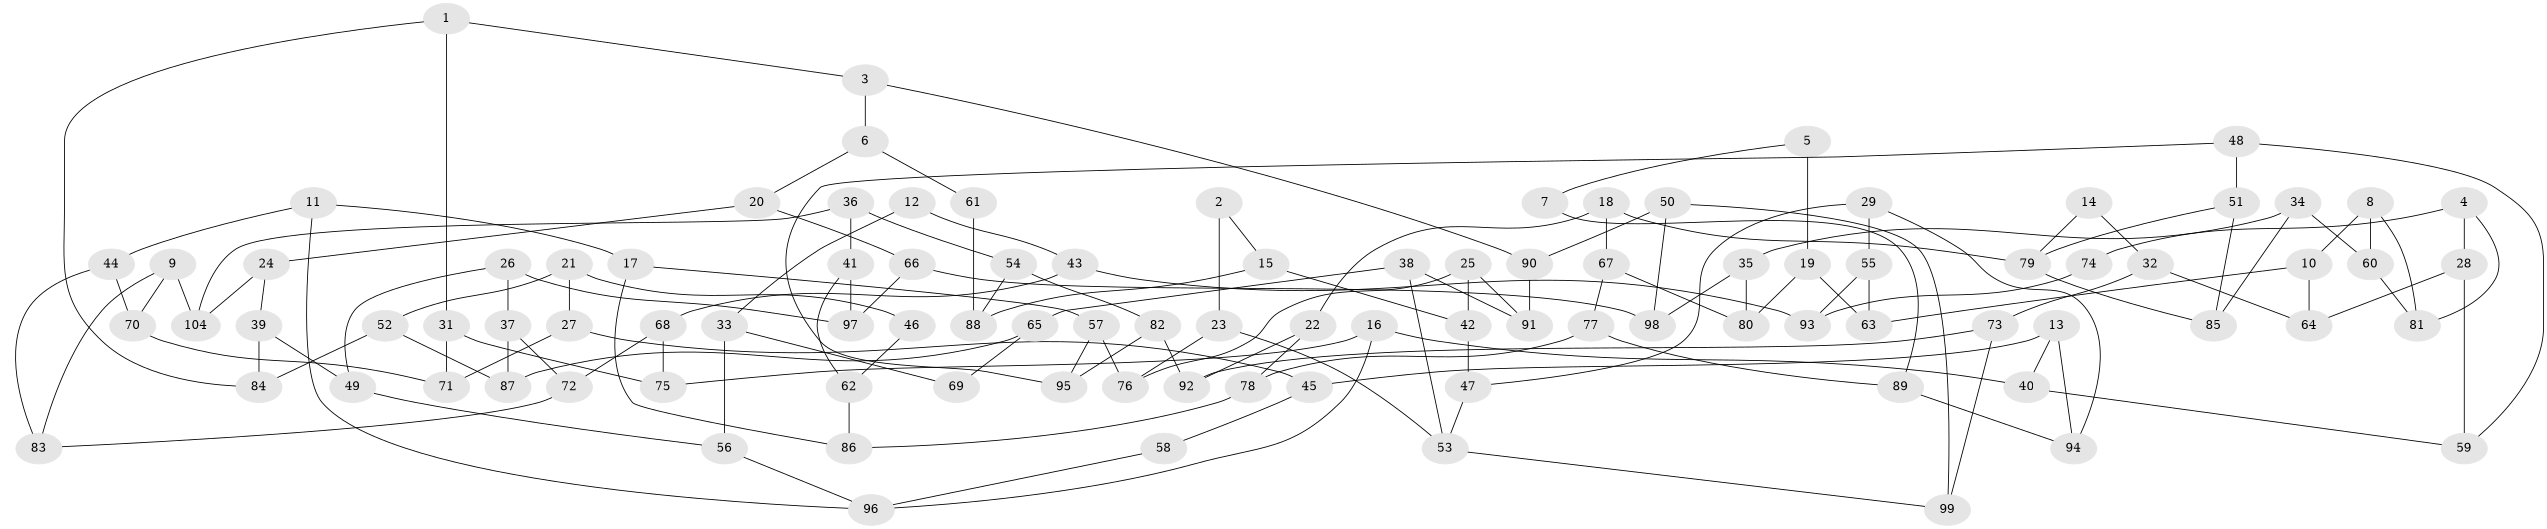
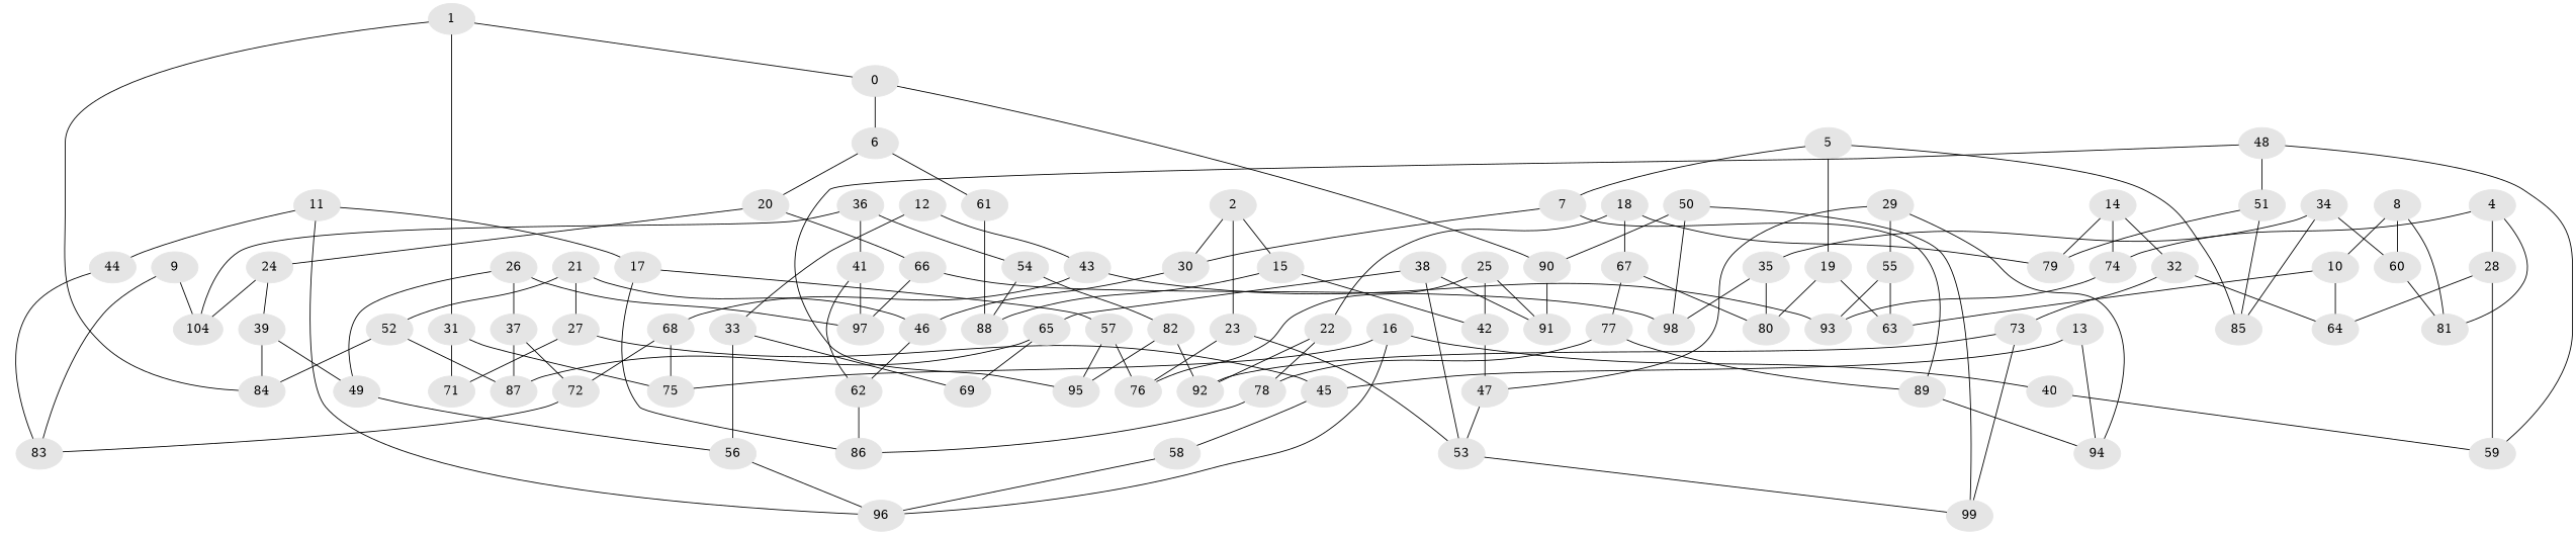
  graph {
    node [color=gray90 style=filled]
    1
-   3
+   3 [label=0]
    31
    84
    6
    90
    75
    71
    2
    15
    23
+   30
    42
    88
    53
    76
    46
    20
    61
    91
    4
    28
    74
    81
    64
    59
    93
    5
    7
    19
    85
    89
    63
    80
    24
    66
    94
    8
    10
    60
    9
-   70
    83
    n44 [label=104]
    11
    17
    44
    96
    57
    86
    58
    12
    33
    43
    56
    69
    68
    13
    40
    45
    14
    32
    79
    73
    47
    16
    95
    18
    22
    67
    78
    92
    77
    39
    97
    98
    21
    27
    52
    62
    87
    99
    49
    25
    26
    37
    72
    29
    55
    34
    35
    36
    41
    54
    82
    38
    65
    48
    51
    50
    1 -- 3
    1 -- 31
    1 -- 84
    3 -- 6
    3 -- 90
    31 -- 75
    31 -- 71
    6 -- 20
    6 -- 61
    90 -- 91
    2 -- 15
    2 -- 23
+   2 -- 30
    15 -- 42
    15 -- 88
    23 -- 53
    23 -- 76
+   30 -- 46
    42 -- 47
    53 -- 99
    46 -- 62
    20 -- 24
    20 -- 66
    61 -- 88
    4 -- 28
    4 -- 74
    4 -- 81
    28 -- 64
    28 -- 59
    74 -- 93
    5 -- 7
    5 -- 19
-   79 -- 85
+   5 -- 85
+   7 -- 30
    7 -- 89
    19 -- 63
    19 -- 80
    89 -- 94
    24 -- n44
    24 -- 39
    66 -- 97
    66 -- 98
    8 -- 81
    8 -- 10
    8 -- 60
    10 -- 64
    10 -- 63
    60 -- 81
-   9 -- 70
    9 -- 83
    9 -- n44
-   70 -- 71
    11 -- 17
    11 -- 44
    11 -- 96
    17 -- 57
    17 -- 86
-   44 -- 70
    44 -- 83
    57 -- 76
    57 -- 95
    58 -- 96
    12 -- 33
    12 -- 43
    33 -- 56
    33 -- 69
    43 -- 93
    43 -- 68
    56 -- 96
    68 -- 75
    68 -- 72
    13 -- 94
-   13 -- 40
    13 -- 45
    40 -- 59
    45 -- 58
+   14 -- 74
    14 -- 32
    14 -- 79
    32 -- 64
    32 -- 73
    73 -- 92
    73 -- 99
    47 -- 53
    16 -- 75
    16 -- 96
    16 -- 40
    18 -- 79
    18 -- 22
    18 -- 67
    22 -- 78
    22 -- 92
    67 -- 80
    67 -- 77
    78 -- 86
    77 -- 89
    77 -- 78
    39 -- 84
    39 -- 49
    21 -- 46
    21 -- 27
    21 -- 52
    27 -- 71
    27 -- 45
    52 -- 84
    52 -- 87
    62 -- 86
    49 -- 56
    25 -- 42
    25 -- 76
    25 -- 91
    26 -- 97
    26 -- 49
    26 -- 37
    37 -- 87
    37 -- 72
    72 -- 83
    29 -- 94
    29 -- 47
    29 -- 55
    55 -- 93
    55 -- 63
    34 -- 85
    34 -- 60
    34 -- 35
    35 -- 80
    35 -- 98
    36 -- n44
    36 -- 41
    36 -- 54
    41 -- 97
    41 -- 62
    54 -- 88
    54 -- 82
    82 -- 95
    82 -- 92
    38 -- 53
    38 -- 91
    38 -- 65
    65 -- 69
    65 -- 87
    48 -- 59
    48 -- 95
    48 -- 51
    51 -- 85
    51 -- 79
    50 -- 90
    50 -- 98
    50 -- 99
  }
